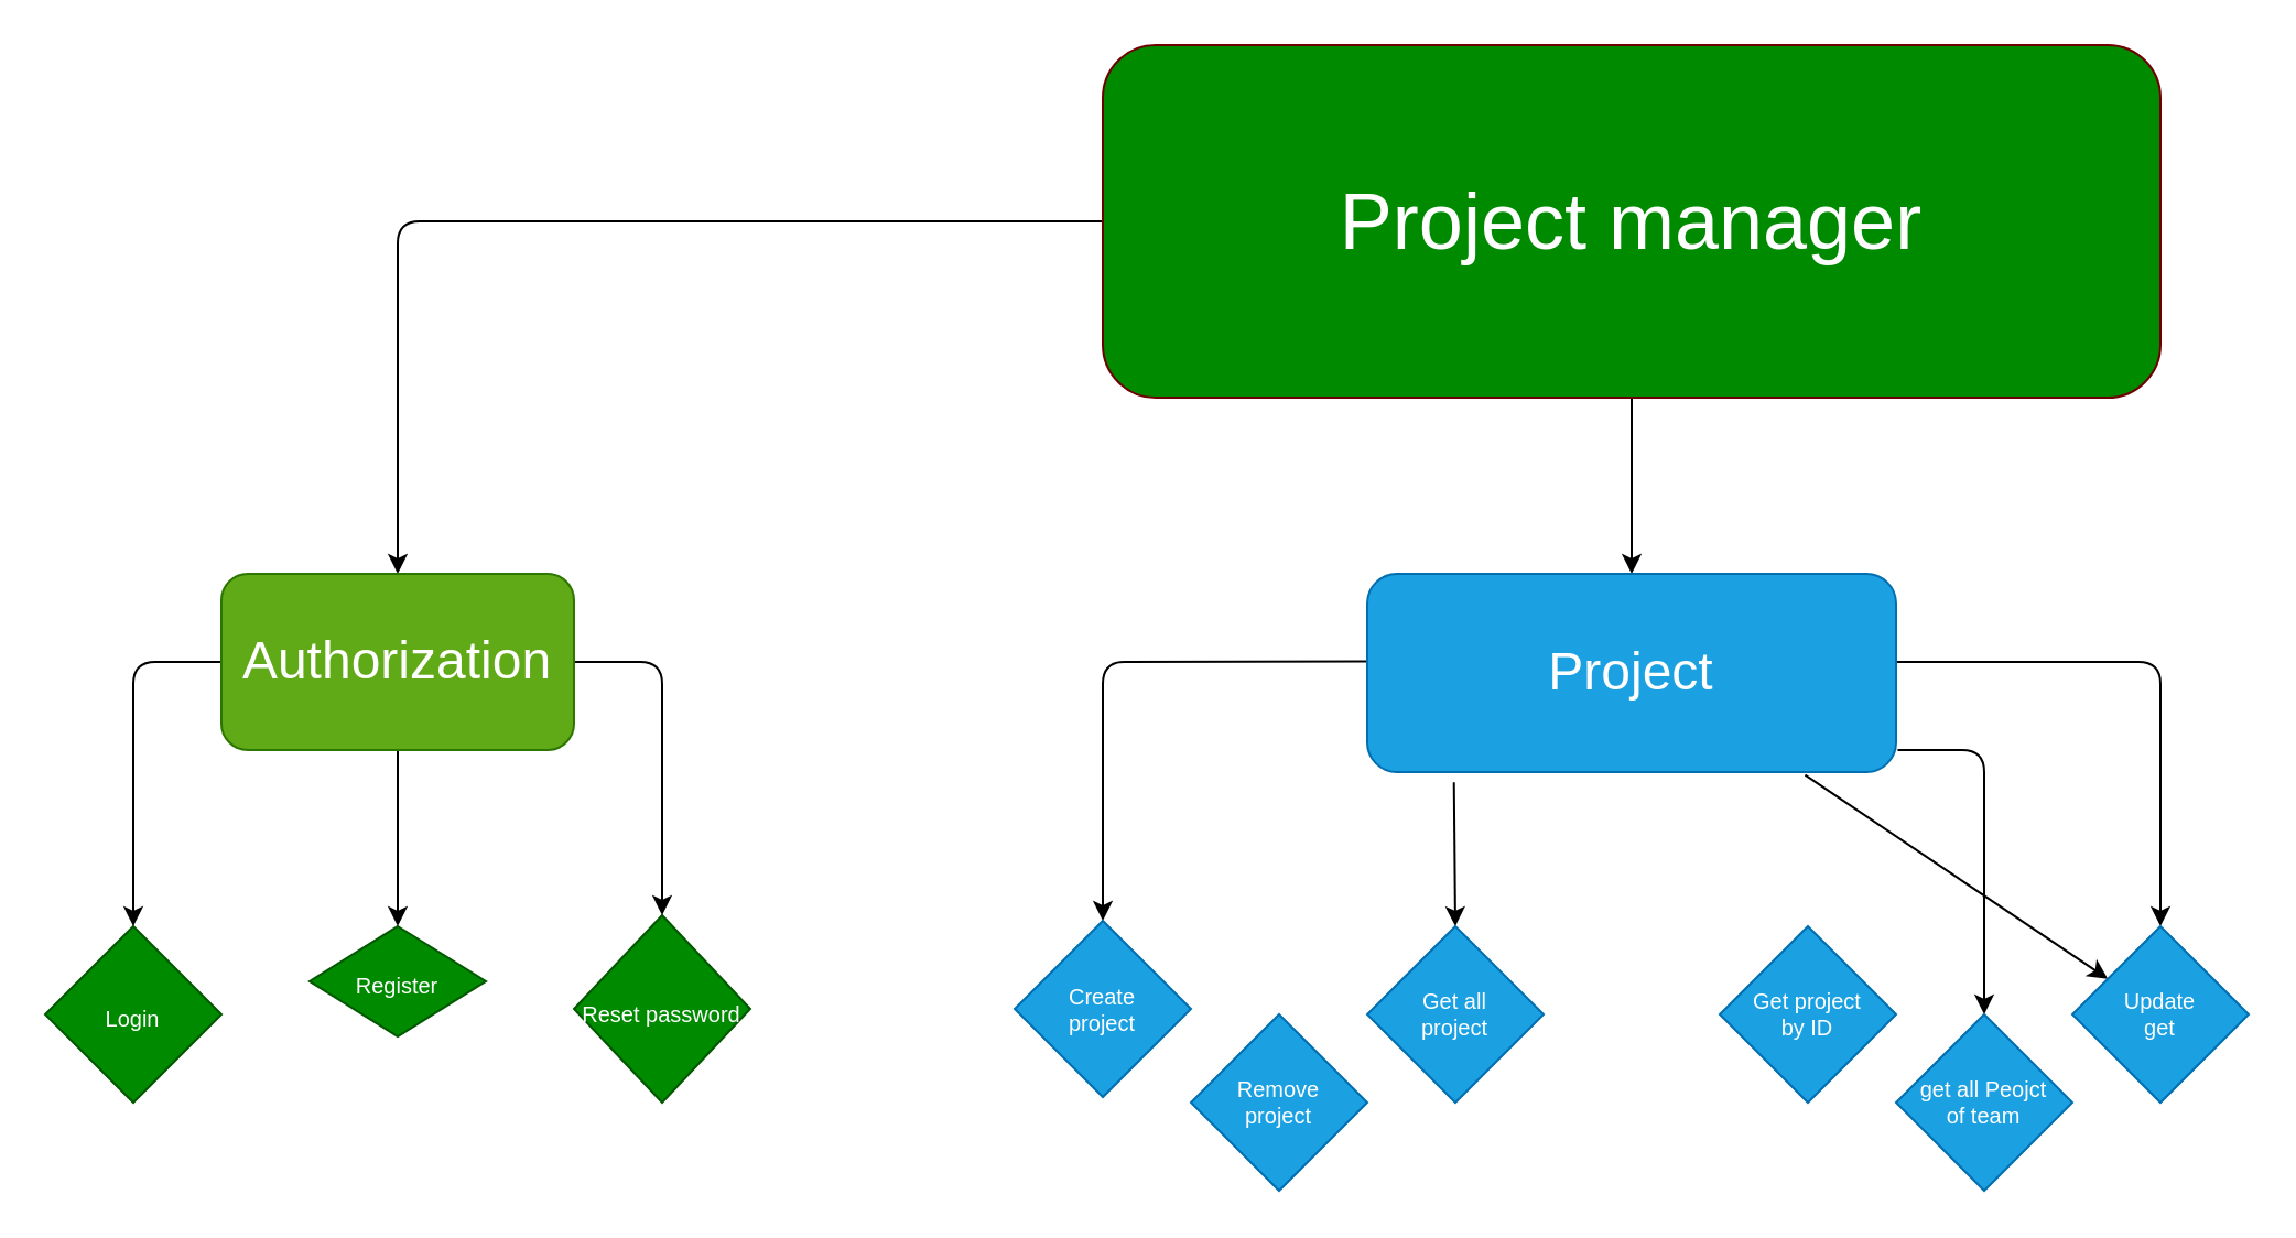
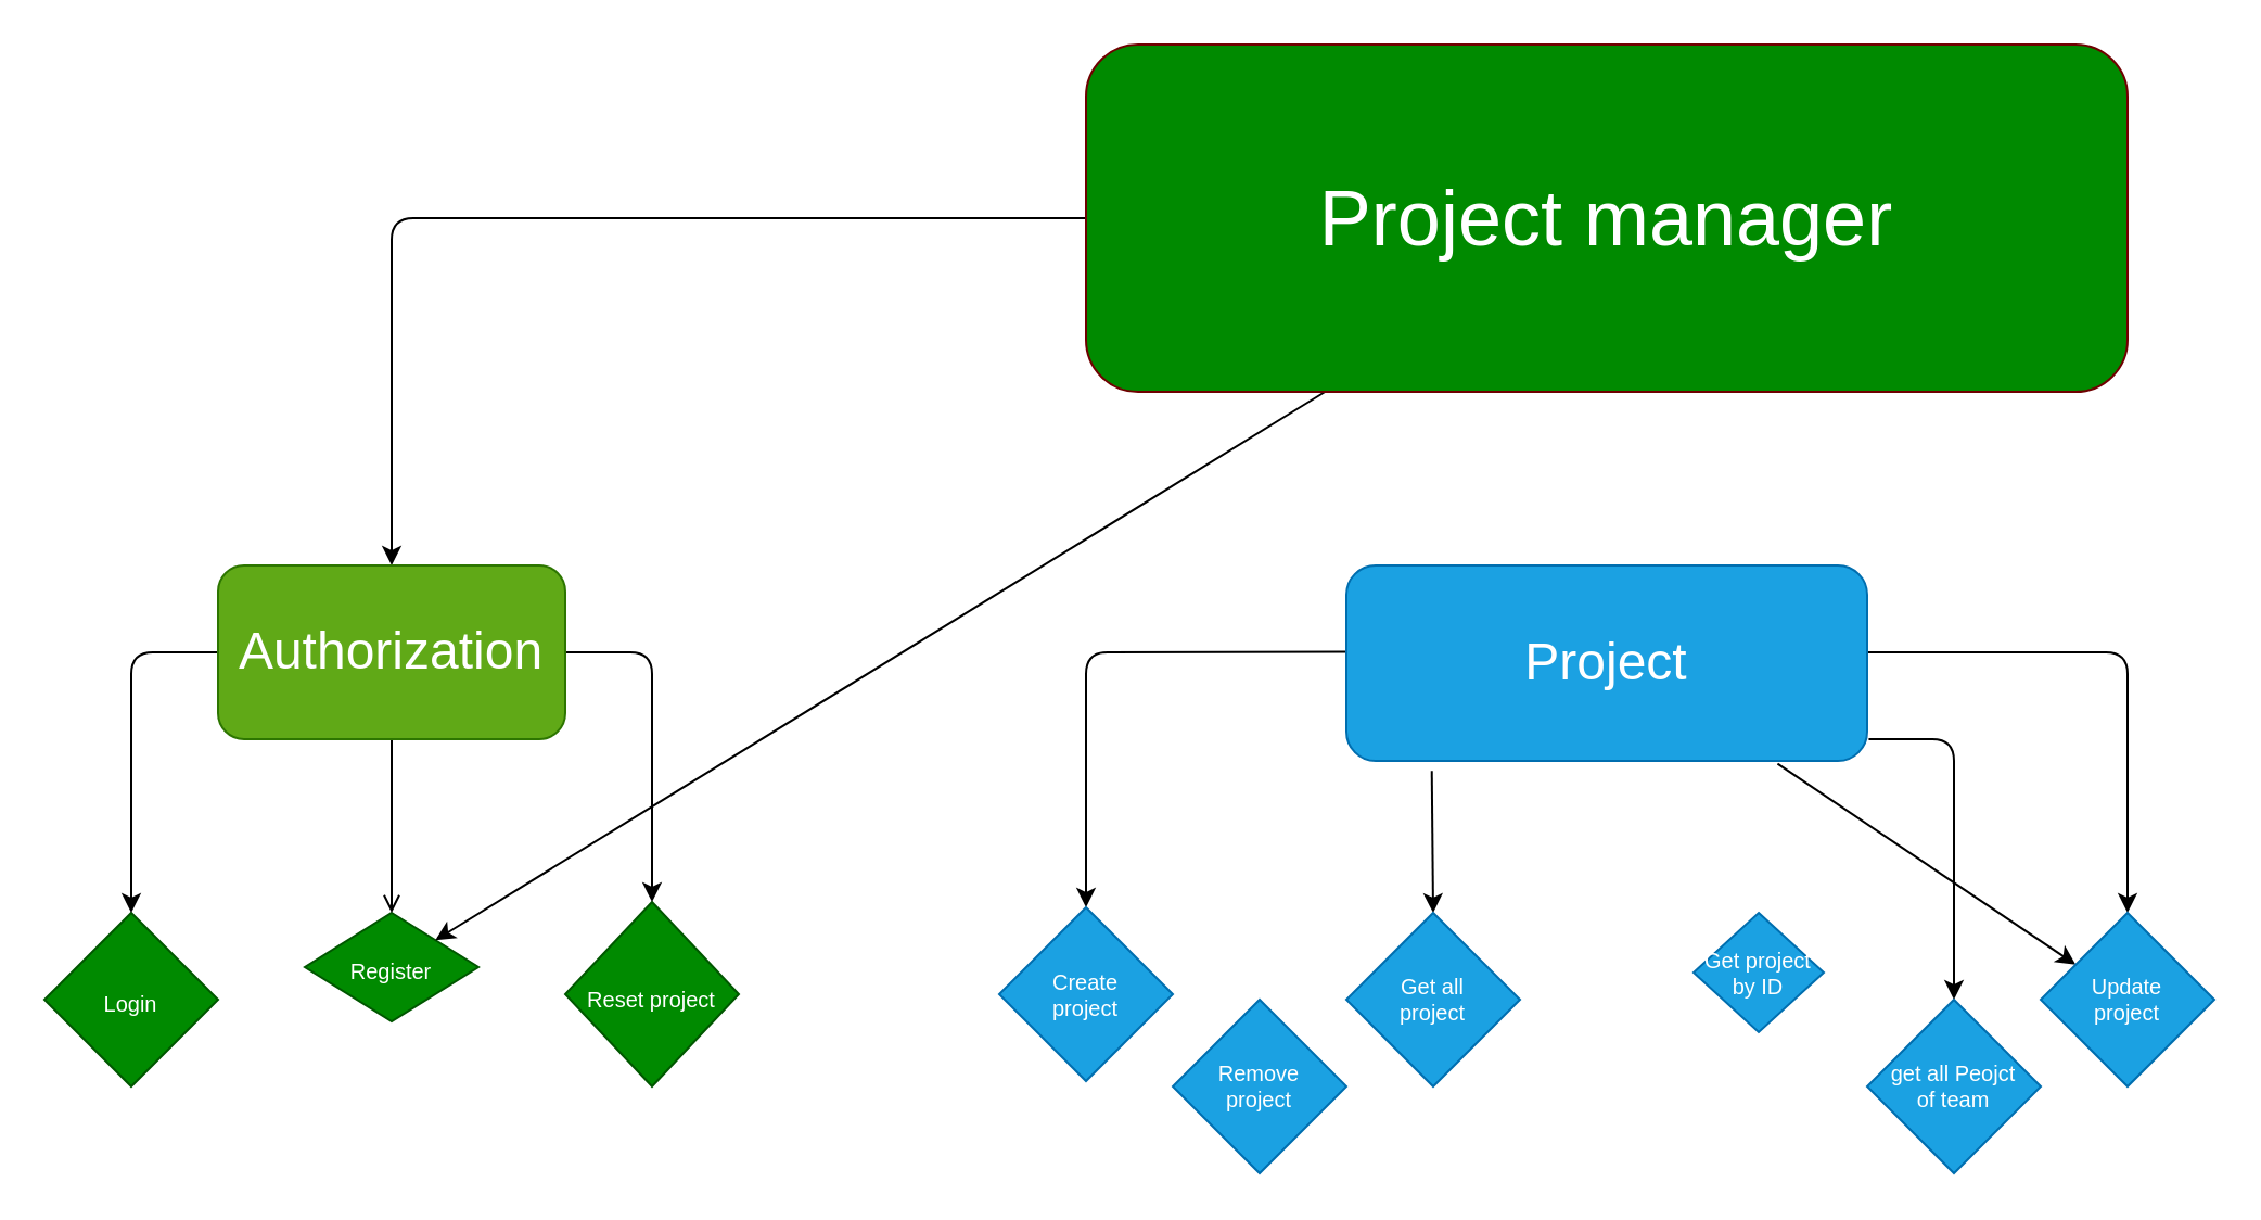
  <mxCell id="0" />
  <mxCell id="1" parent="0" />
  <mxCell id="2" value="&lt;font style=&quot;font-size: 10px;&quot;&gt;Login&lt;/font&gt;" style="rhombus;whiteSpace=wrap;html=1;fontSize=18;fillColor=#008a00;fontColor=#ffffff;strokeColor=#005700;" parent="1" vertex="1"><mxGeometry x="20" y="420" width="80" height="80" as="geometry" /></mxCell>
  <mxCell id="3" value="&lt;font style=&quot;font-size: 10px;&quot;&gt;Register&lt;/font&gt;" style="rhombus;whiteSpace=wrap;html=1;fontSize=18;fillColor=#008a00;fontColor=#ffffff;strokeColor=#005700;" parent="1" vertex="1"><mxGeometry x="140" y="420" width="80" height="50" as="geometry" /></mxCell>
- <mxCell id="4" value="&lt;font style=&quot;font-size: 10px;&quot;&gt;Reset password&lt;/font&gt;" style="rhombus;whiteSpace=wrap;html=1;fontSize=18;fillColor=#008a00;fontColor=#ffffff;strokeColor=#005700;" parent="1" vertex="1"><mxGeometry x="260" y="415" width="80" height="85" as="geometry" /></mxCell>
+ <mxCell id="4" value="&lt;font style=&quot;font-size: 10px;&quot;&gt;Reset project&lt;/font&gt;" style="rhombus;whiteSpace=wrap;html=1;fontSize=18;fillColor=#008a00;fontColor=#ffffff;strokeColor=#005700;" parent="1" vertex="1"><mxGeometry x="260" y="415" width="80" height="85" as="geometry" /></mxCell>
  <mxCell id="5" style="edgeStyle=none;html=1;exitX=0;exitY=0.5;exitDx=0;exitDy=0;entryX=0.5;entryY=0;entryDx=0;entryDy=0;" edge="1" parent="1" source="7" target="11"><mxGeometry relative="1" as="geometry"><Array as="points"><mxPoint x="180" y="100" /></Array></mxGeometry></mxCell>
- <mxCell id="6" style="edgeStyle=none;html=1;entryX=0.5;entryY=0;entryDx=0;entryDy=0;fontSize=24;" edge="1" parent="1" source="7" target="17"><mxGeometry relative="1" as="geometry" /></mxCell>
+ <mxCell id="6" style="edgeStyle=none;html=1;fontSize=24;" edge="1" parent="1" source="7" target="3"><mxGeometry relative="1" as="geometry" /></mxCell>
  <mxCell id="7" value="&lt;font style=&quot;font-size: 36px;&quot;&gt;Project manager&lt;/font&gt;" style="rounded=1;whiteSpace=wrap;html=1;fillColor=#008a00;strokeColor=#6F0000;fontColor=#ffffff;" parent="1" vertex="1"><mxGeometry x="500" y="20" width="480" height="160" as="geometry" /></mxCell>
  <mxCell id="8" style="edgeStyle=none;html=1;entryX=0.5;entryY=0;entryDx=0;entryDy=0;fontSize=24;" parent="1" source="11" target="4" edge="1"><mxGeometry relative="1" as="geometry"><Array as="points"><mxPoint x="300" y="300" /></Array></mxGeometry></mxCell>
  <mxCell id="9" style="edgeStyle=none;html=1;entryX=0.5;entryY=0;entryDx=0;entryDy=0;fontSize=24;" parent="1" source="11" target="2" edge="1"><mxGeometry relative="1" as="geometry"><Array as="points"><mxPoint x="60" y="300" /></Array></mxGeometry></mxCell>
- <mxCell id="10" style="edgeStyle=none;html=1;exitX=0.5;exitY=1;exitDx=0;exitDy=0;entryX=0.5;entryY=0;entryDx=0;entryDy=0;fontSize=24;" parent="1" source="11" target="3" edge="1"><mxGeometry relative="1" as="geometry" /></mxCell>
+ <mxCell id="10" style="edgeStyle=none;html=1;exitX=0.5;exitY=1;exitDx=0;exitDy=0;entryX=0.5;entryY=0;entryDx=0;entryDy=0;fontSize=24;endArrow=open;" parent="1" source="11" target="3" edge="1"><mxGeometry relative="1" as="geometry" /></mxCell>
  <mxCell id="11" value="Authorization" style="rounded=1;whiteSpace=wrap;html=1;fontSize=24;fillColor=#60a917;fontColor=#ffffff;strokeColor=#2D7600;" parent="1" vertex="1"><mxGeometry x="100" y="260" width="160" height="80" as="geometry" /></mxCell>
  <mxCell id="12" style="edgeStyle=none;html=1;entryX=0.5;entryY=0;entryDx=0;entryDy=0;fontSize=10;exitX=0.002;exitY=0.442;exitDx=0;exitDy=0;exitPerimeter=0;" edge="1" parent="1" source="17" target="18"><mxGeometry relative="1" as="geometry"><Array as="points"><mxPoint x="500" y="300" /></Array></mxGeometry></mxCell>
  <mxCell id="13" style="edgeStyle=none;html=1;entryX=0.5;entryY=0;entryDx=0;entryDy=0;fontSize=10;" edge="1" parent="1" target="23"><mxGeometry relative="1" as="geometry"><mxPoint x="860" y="300" as="sourcePoint" /><Array as="points"><mxPoint x="980" y="300" /></Array></mxGeometry></mxCell>
  <mxCell id="14" style="edgeStyle=none;html=1;exitX=1.003;exitY=0.889;exitDx=0;exitDy=0;entryX=0.5;entryY=0;entryDx=0;entryDy=0;fontSize=10;exitPerimeter=0;" edge="1" parent="1" source="17" target="20"><mxGeometry relative="1" as="geometry"><Array as="points"><mxPoint x="900" y="340" /></Array></mxGeometry></mxCell>
  <mxCell id="15" style="edgeStyle=none;html=1;exitX=0.164;exitY=1.051;exitDx=0;exitDy=0;entryX=0.5;entryY=0;entryDx=0;entryDy=0;fontSize=10;exitPerimeter=0;" edge="1" parent="1" source="17" target="19"><mxGeometry relative="1" as="geometry" /></mxCell>
  <mxCell id="16" style="edgeStyle=none;html=1;exitX=0.828;exitY=1.015;exitDx=0;exitDy=0;fontSize=10;exitPerimeter=0;" edge="1" parent="1" source="17" target="23"><mxGeometry relative="1" as="geometry" /></mxCell>
  <mxCell id="17" value="&lt;font style=&quot;font-size: 24px;&quot;&gt;Project&lt;/font&gt;" style="rounded=1;whiteSpace=wrap;html=1;fillColor=#1ba1e2;fontColor=#ffffff;strokeColor=#006EAF;" vertex="1" parent="1"><mxGeometry x="620" y="260" width="240" height="90" as="geometry" /></mxCell>
  <mxCell id="18" value="Create&lt;br&gt;project" style="rhombus;whiteSpace=wrap;html=1;fontSize=10;fillColor=#1ba1e2;fontColor=#ffffff;strokeColor=#006EAF;" vertex="1" parent="1"><mxGeometry x="460" y="417.5" width="80" height="80" as="geometry" /></mxCell>
  <mxCell id="19" value="Get all&lt;br&gt;project" style="rhombus;whiteSpace=wrap;html=1;fontSize=10;fillColor=#1ba1e2;fontColor=#ffffff;strokeColor=#006EAF;" vertex="1" parent="1"><mxGeometry x="620" y="420" width="80" height="80" as="geometry" /></mxCell>
  <mxCell id="20" value="get all Peojct&lt;br&gt;of team" style="rhombus;whiteSpace=wrap;html=1;fontSize=10;fillColor=#1ba1e2;fontColor=#ffffff;strokeColor=#006EAF;" vertex="1" parent="1"><mxGeometry x="860" y="460" width="80" height="80" as="geometry" /></mxCell>
- <mxCell id="21" value="Get project&lt;br&gt;by ID" style="rhombus;whiteSpace=wrap;html=1;fontSize=10;fillColor=#1ba1e2;fontColor=#ffffff;strokeColor=#006EAF;" vertex="1" parent="1"><mxGeometry x="780" y="420" width="80" height="80" as="geometry" /></mxCell>
+ <mxCell id="21" value="Get project&lt;br&gt;by ID" style="rhombus;whiteSpace=wrap;html=1;fontSize=10;fillColor=#1ba1e2;fontColor=#ffffff;strokeColor=#006EAF;" vertex="1" parent="1"><mxGeometry x="780" y="420" width="60" height="55" as="geometry" /></mxCell>
  <mxCell id="22" value="Remove&lt;br&gt;project" style="rhombus;whiteSpace=wrap;html=1;fontSize=10;fillColor=#1ba1e2;fontColor=#ffffff;strokeColor=#006EAF;" vertex="1" parent="1"><mxGeometry x="540" y="460" width="80" height="80" as="geometry" /></mxCell>
- <mxCell id="23" value="Update&lt;br&gt;get" style="rhombus;whiteSpace=wrap;html=1;fontSize=10;fillColor=#1ba1e2;fontColor=#ffffff;strokeColor=#006EAF;" vertex="1" parent="1"><mxGeometry x="940" y="420" width="80" height="80" as="geometry" /></mxCell>
+ <mxCell id="23" value="Update&lt;br&gt;project" style="rhombus;whiteSpace=wrap;html=1;fontSize=10;fillColor=#1ba1e2;fontColor=#ffffff;strokeColor=#006EAF;" vertex="1" parent="1"><mxGeometry x="940" y="420" width="80" height="80" as="geometry" /></mxCell>
